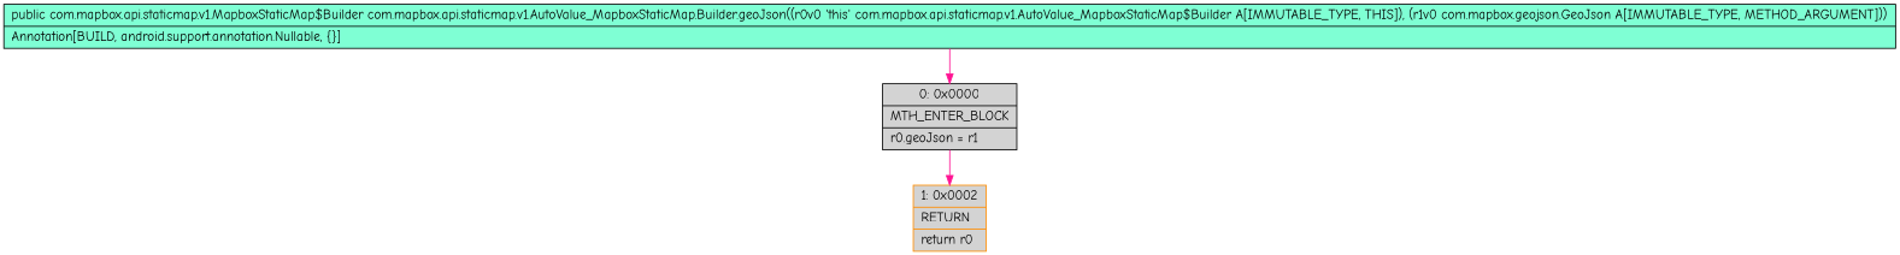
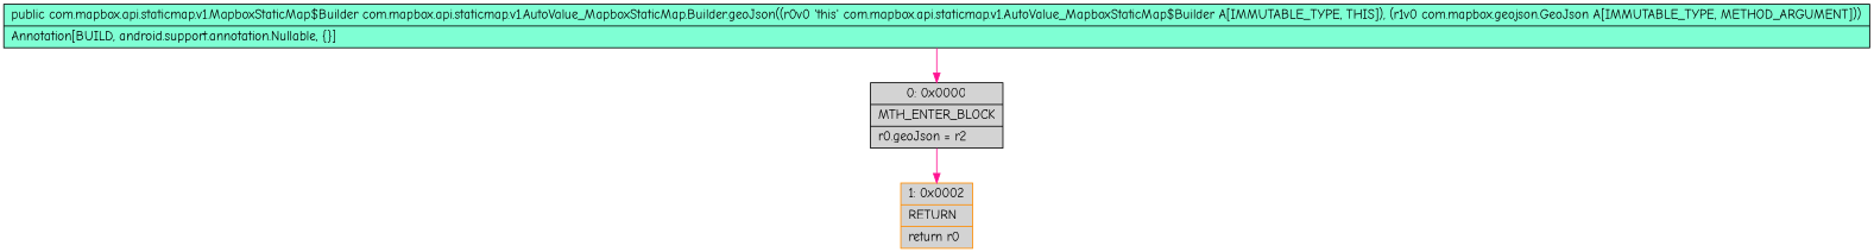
  digraph {
    fontname="Comic Neue"
    node [shape=record style=filled fillcolor=lightgrey color=black fontname="Comic Neue"]
    edge [color=deeppink fontname="Comic Neue"]
-   n1 [label="{0\:\ 0x0000|MTH_ENTER_BLOCK\l|r0.geoJson = r1\l}"]
+   n1 [label="{0\:\ 0x0000|MTH_ENTER_BLOCK\l|r0.geoJson = r2\l}"]
    n2 [label="{1\:\ 0x0002|RETURN\l|return r0\l}" color=darkorange]
    n3 [label="{public com.mapbox.api.staticmap.v1.MapboxStaticMap$Builder com.mapbox.api.staticmap.v1.AutoValue_MapboxStaticMap.Builder.geoJson((r0v0 'this' com.mapbox.api.staticmap.v1.AutoValue_MapboxStaticMap$Builder A[IMMUTABLE_TYPE, THIS]), (r1v0 com.mapbox.geojson.GeoJson A[IMMUTABLE_TYPE, METHOD_ARGUMENT]))  | Annotation[BUILD, android.support.annotation.Nullable, \{\}]\l}" fillcolor=aquamarine]
    n1 -> n2
    n3 -> n1
  }
